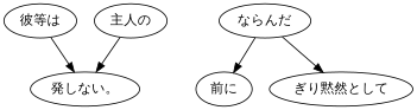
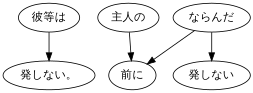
  digraph {
    n1 [label="彼等は"]
    n2 [label="発しない。"]
    n3 [label="主人の"]
    n4 [label="前に"]
    n5 [label="ならんだ"]
-   n6 [label="ぎり黙然として"]
+   n6 [label="発しない"]
    n1 -> n2
-   n3 -> n2
+   n3 -> n4
    n5 -> n4
    n5 -> n6
  }
